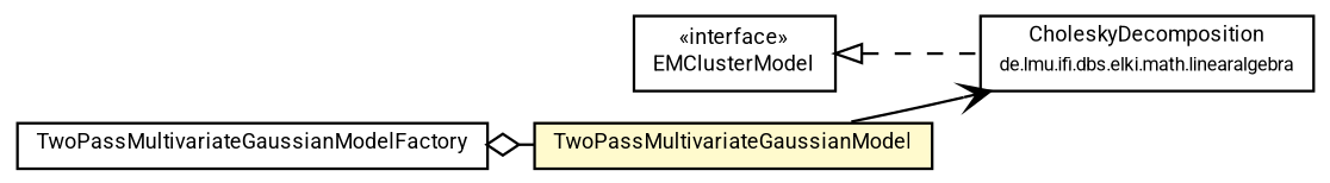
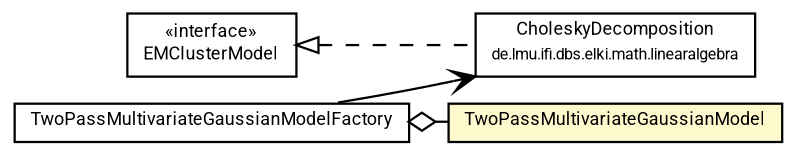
  digraph {
    nodesep=0.15
    rankdir=LR
    ranksep=0.25
    node [fontcolor=black fontname=Roboto fontsize=8 margin=0 shape=plaintext]
    edge [color=black dir=back fontname=Roboto fontsize=7 labelfontname=Roboto labelfontsize=7]
    n1 [height=0 label=<<table title="de.lmu.ifi.dbs.elki.algorithm.clustering.em.EMClusterModel" border="0" cellborder="1" cellspacing="0" cellpadding="2" href="EMClusterModel.html" target="_parent"> 		<tr><td><table border="0" cellspacing="0" cellpadding="1"> 		<tr><td align="center" balign="center"> &#171;interface&#187; </td></tr> 		<tr><td align="center" balign="center"> <font face="Roboto">EMClusterModel</font> </td></tr> 		</table></td></tr> 		</table>> width=0]
    n2 [height=0 label=<<table title="de.lmu.ifi.dbs.elki.math.linearalgebra.CholeskyDecomposition" border="0" cellborder="1" cellspacing="0" cellpadding="2" href="../../../math/linearalgebra/CholeskyDecomposition.html" target="_parent"> 		<tr><td><table border="0" cellspacing="0" cellpadding="1"> 		<tr><td align="center" balign="center"> <font face="Roboto">CholeskyDecomposition</font> </td></tr> 		<tr><td align="center" balign="center"> <font face="Roboto" point-size="7.0">de.lmu.ifi.dbs.elki.math.linearalgebra</font> </td></tr> 		</table></td></tr> 		</table>> width=0]
    n3 [height=0 label=<<table title="de.lmu.ifi.dbs.elki.algorithm.clustering.em.TwoPassMultivariateGaussianModel" border="0" cellborder="1" cellspacing="0" cellpadding="2" bgcolor="lemonChiffon" href="TwoPassMultivariateGaussianModel.html" target="_parent"> 		<tr><td><table border="0" cellspacing="0" cellpadding="1"> 		<tr><td align="center" balign="center"> <font face="Roboto">TwoPassMultivariateGaussianModel</font> </td></tr> 		</table></td></tr> 		</table>> width=0]
    n4 [height=0 label=<<table title="de.lmu.ifi.dbs.elki.algorithm.clustering.em.TwoPassMultivariateGaussianModelFactory" border="0" cellborder="1" cellspacing="0" cellpadding="2" href="TwoPassMultivariateGaussianModelFactory.html" target="_parent"> 		<tr><td><table border="0" cellspacing="0" cellpadding="1"> 		<tr><td align="center" balign="center"> <font face="Roboto">TwoPassMultivariateGaussianModelFactory</font> </td></tr> 		</table></td></tr> 		</table>> width=0]
    n1 -> n2 [arrowtail=empty style=dashed weight=9]
-   n3 -> n2 [arrowhead=open weight=1 dir=""]
+   n4 -> n2 [arrowhead=open weight=1 dir=""]
    n4 -> n3 [arrowhead=none arrowtail=ediamond weight=4]
  }
